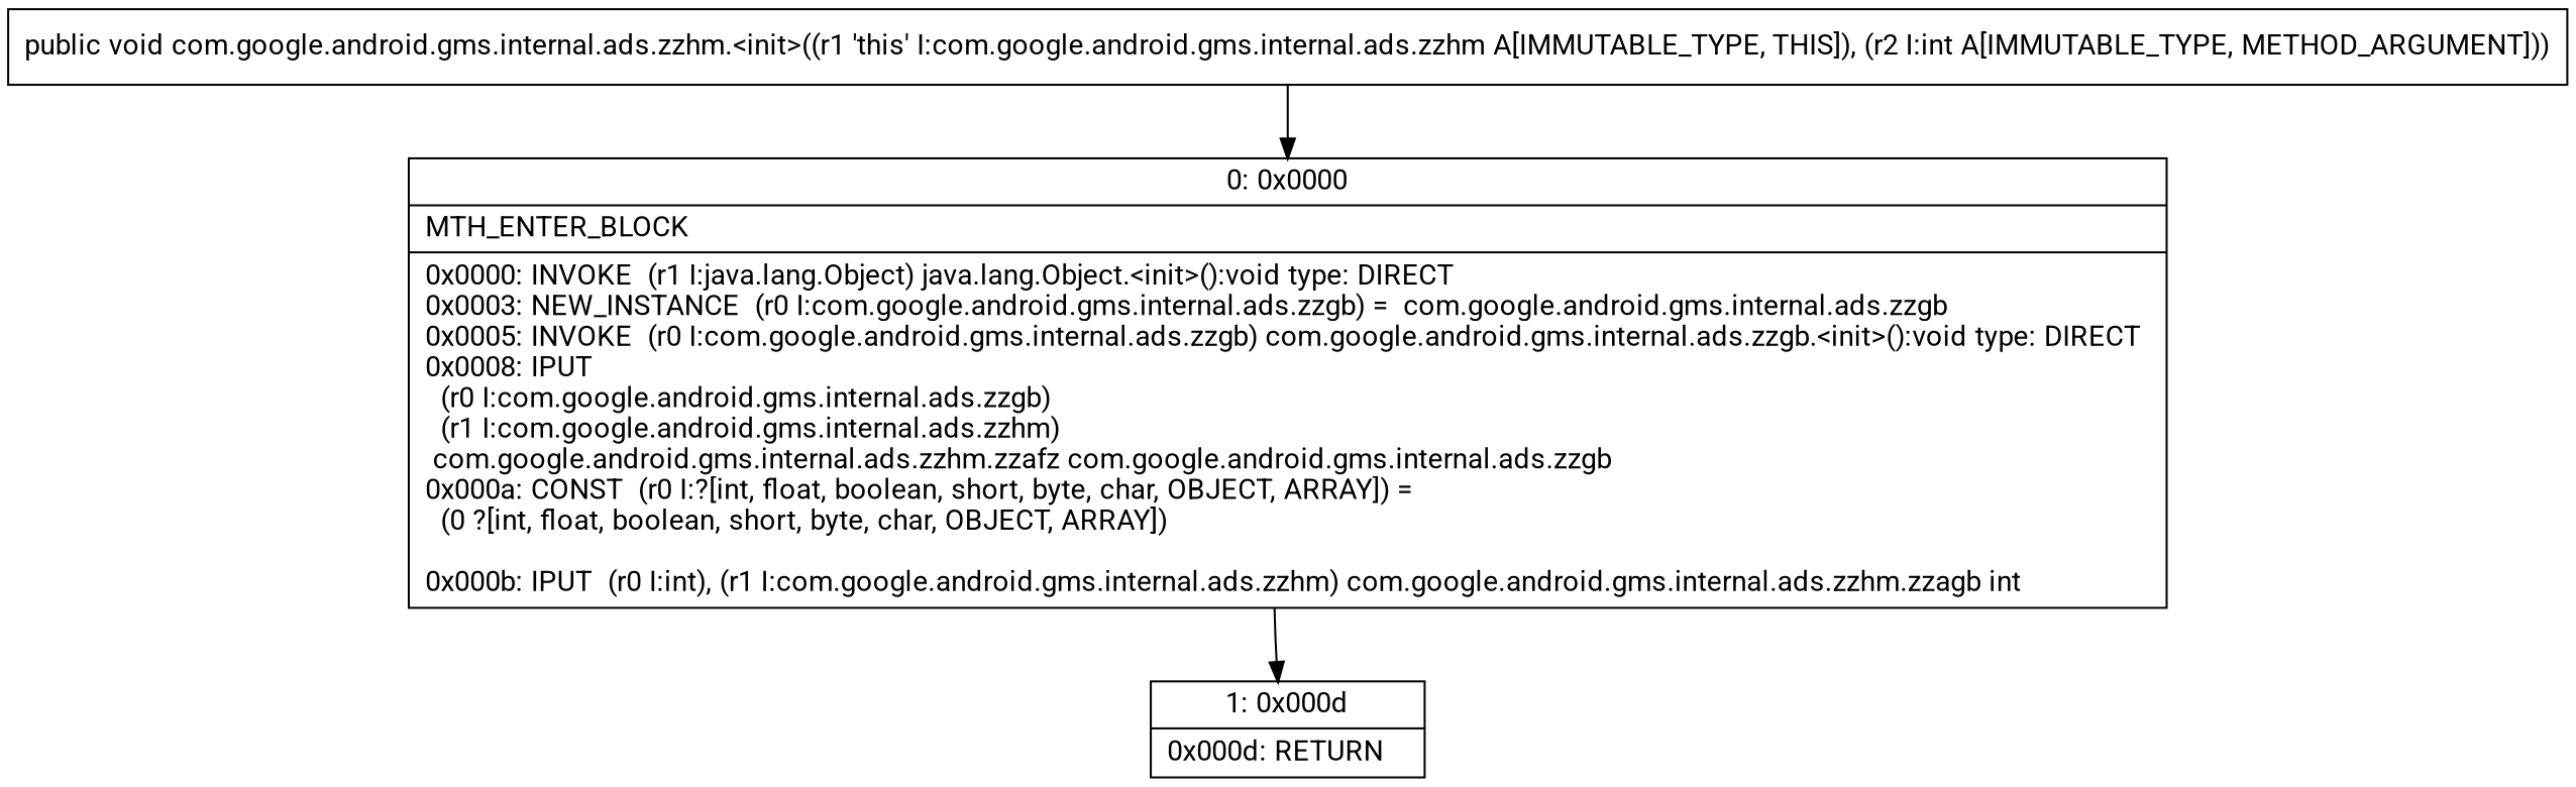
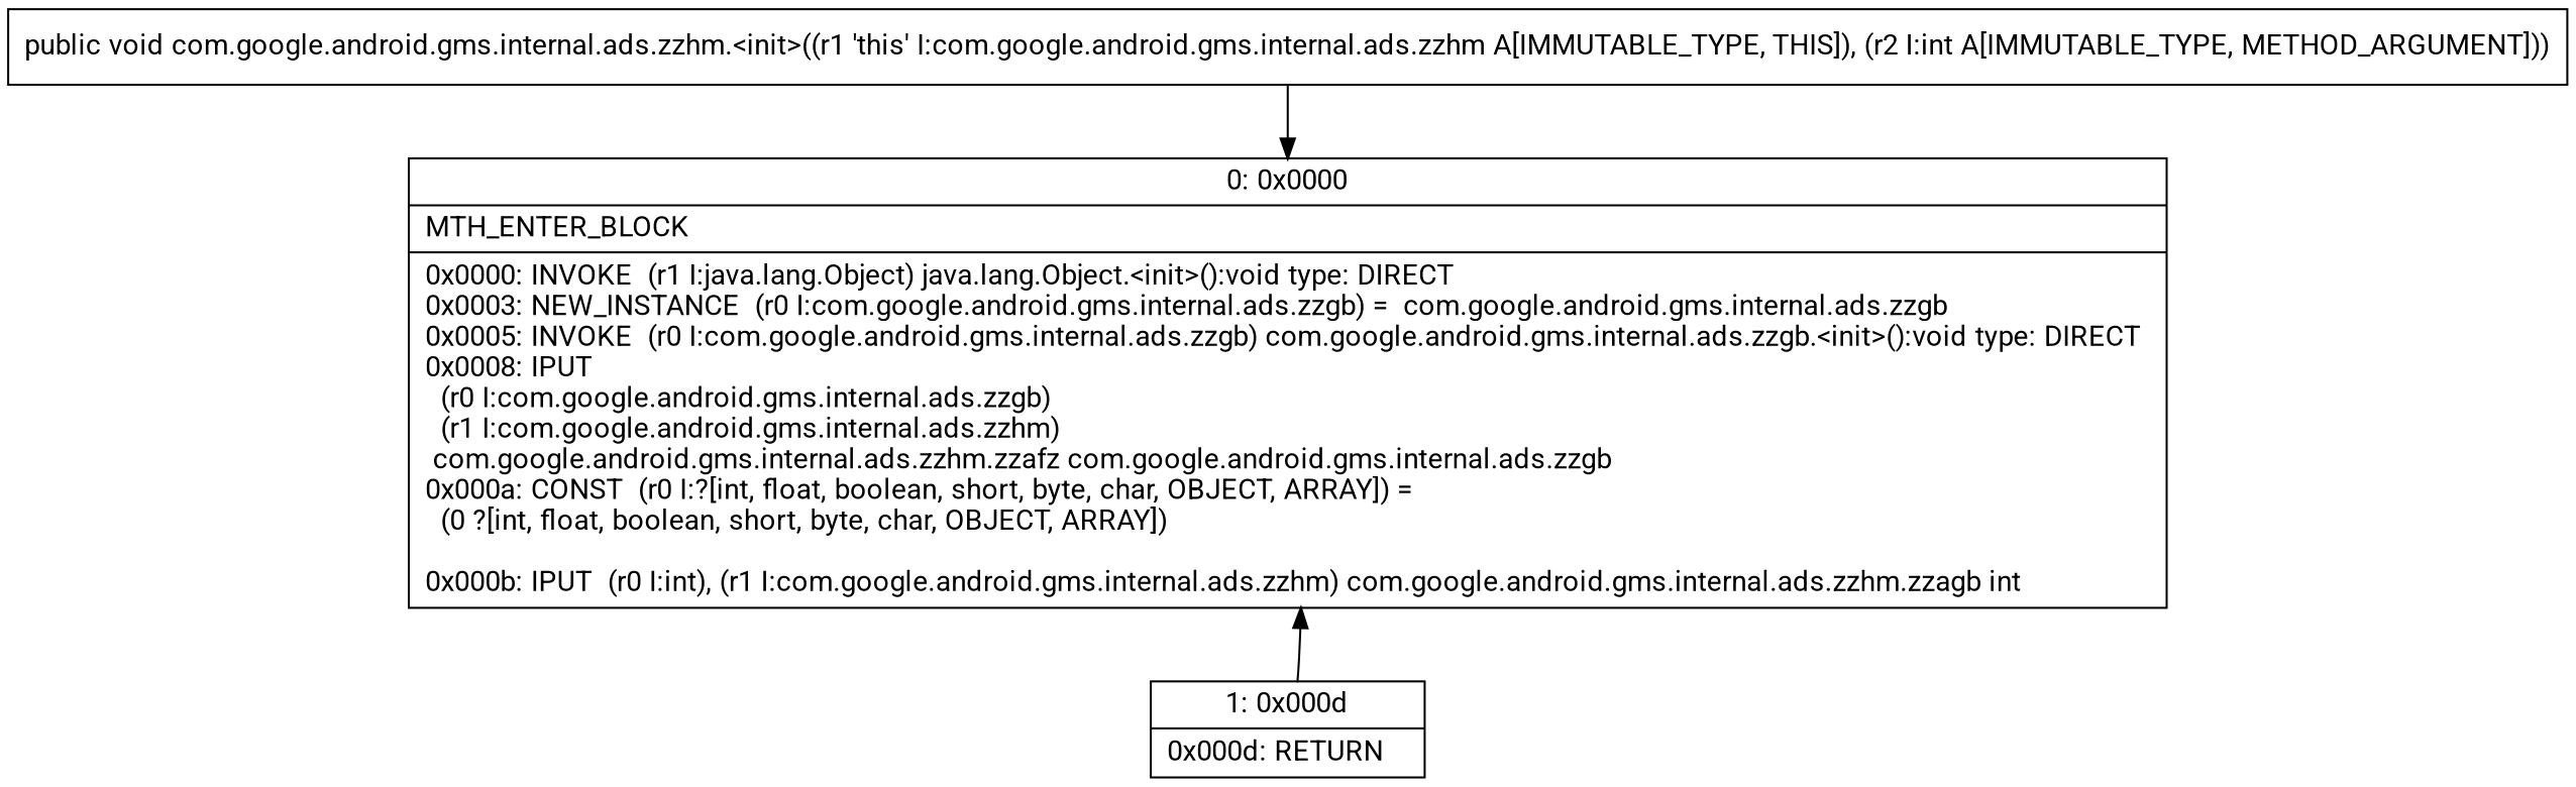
  digraph {
    fontname=Roboto
    node [shape=record fontname=Roboto]
    edge [fontname=Roboto]
    n1 [label="{0\:\ 0x0000|MTH_ENTER_BLOCK\l|0x0000: INVOKE  (r1 I:java.lang.Object) java.lang.Object.\<init\>():void type: DIRECT \l0x0003: NEW_INSTANCE  (r0 I:com.google.android.gms.internal.ads.zzgb) =  com.google.android.gms.internal.ads.zzgb \l0x0005: INVOKE  (r0 I:com.google.android.gms.internal.ads.zzgb) com.google.android.gms.internal.ads.zzgb.\<init\>():void type: DIRECT \l0x0008: IPUT  \l  (r0 I:com.google.android.gms.internal.ads.zzgb)\l  (r1 I:com.google.android.gms.internal.ads.zzhm)\l com.google.android.gms.internal.ads.zzhm.zzafz com.google.android.gms.internal.ads.zzgb \l0x000a: CONST  (r0 I:?[int, float, boolean, short, byte, char, OBJECT, ARRAY]) = \l  (0 ?[int, float, boolean, short, byte, char, OBJECT, ARRAY])\l \l0x000b: IPUT  (r0 I:int), (r1 I:com.google.android.gms.internal.ads.zzhm) com.google.android.gms.internal.ads.zzhm.zzagb int \l}"]
    n2 [label="{1\:\ 0x000d|0x000d: RETURN   \l}"]
    n3 [label="{public void com.google.android.gms.internal.ads.zzhm.\<init\>((r1 'this' I:com.google.android.gms.internal.ads.zzhm A[IMMUTABLE_TYPE, THIS]), (r2 I:int A[IMMUTABLE_TYPE, METHOD_ARGUMENT])) }"]
-   n1 -> n2
+   n2 -> n1
    n3 -> n1
  }
